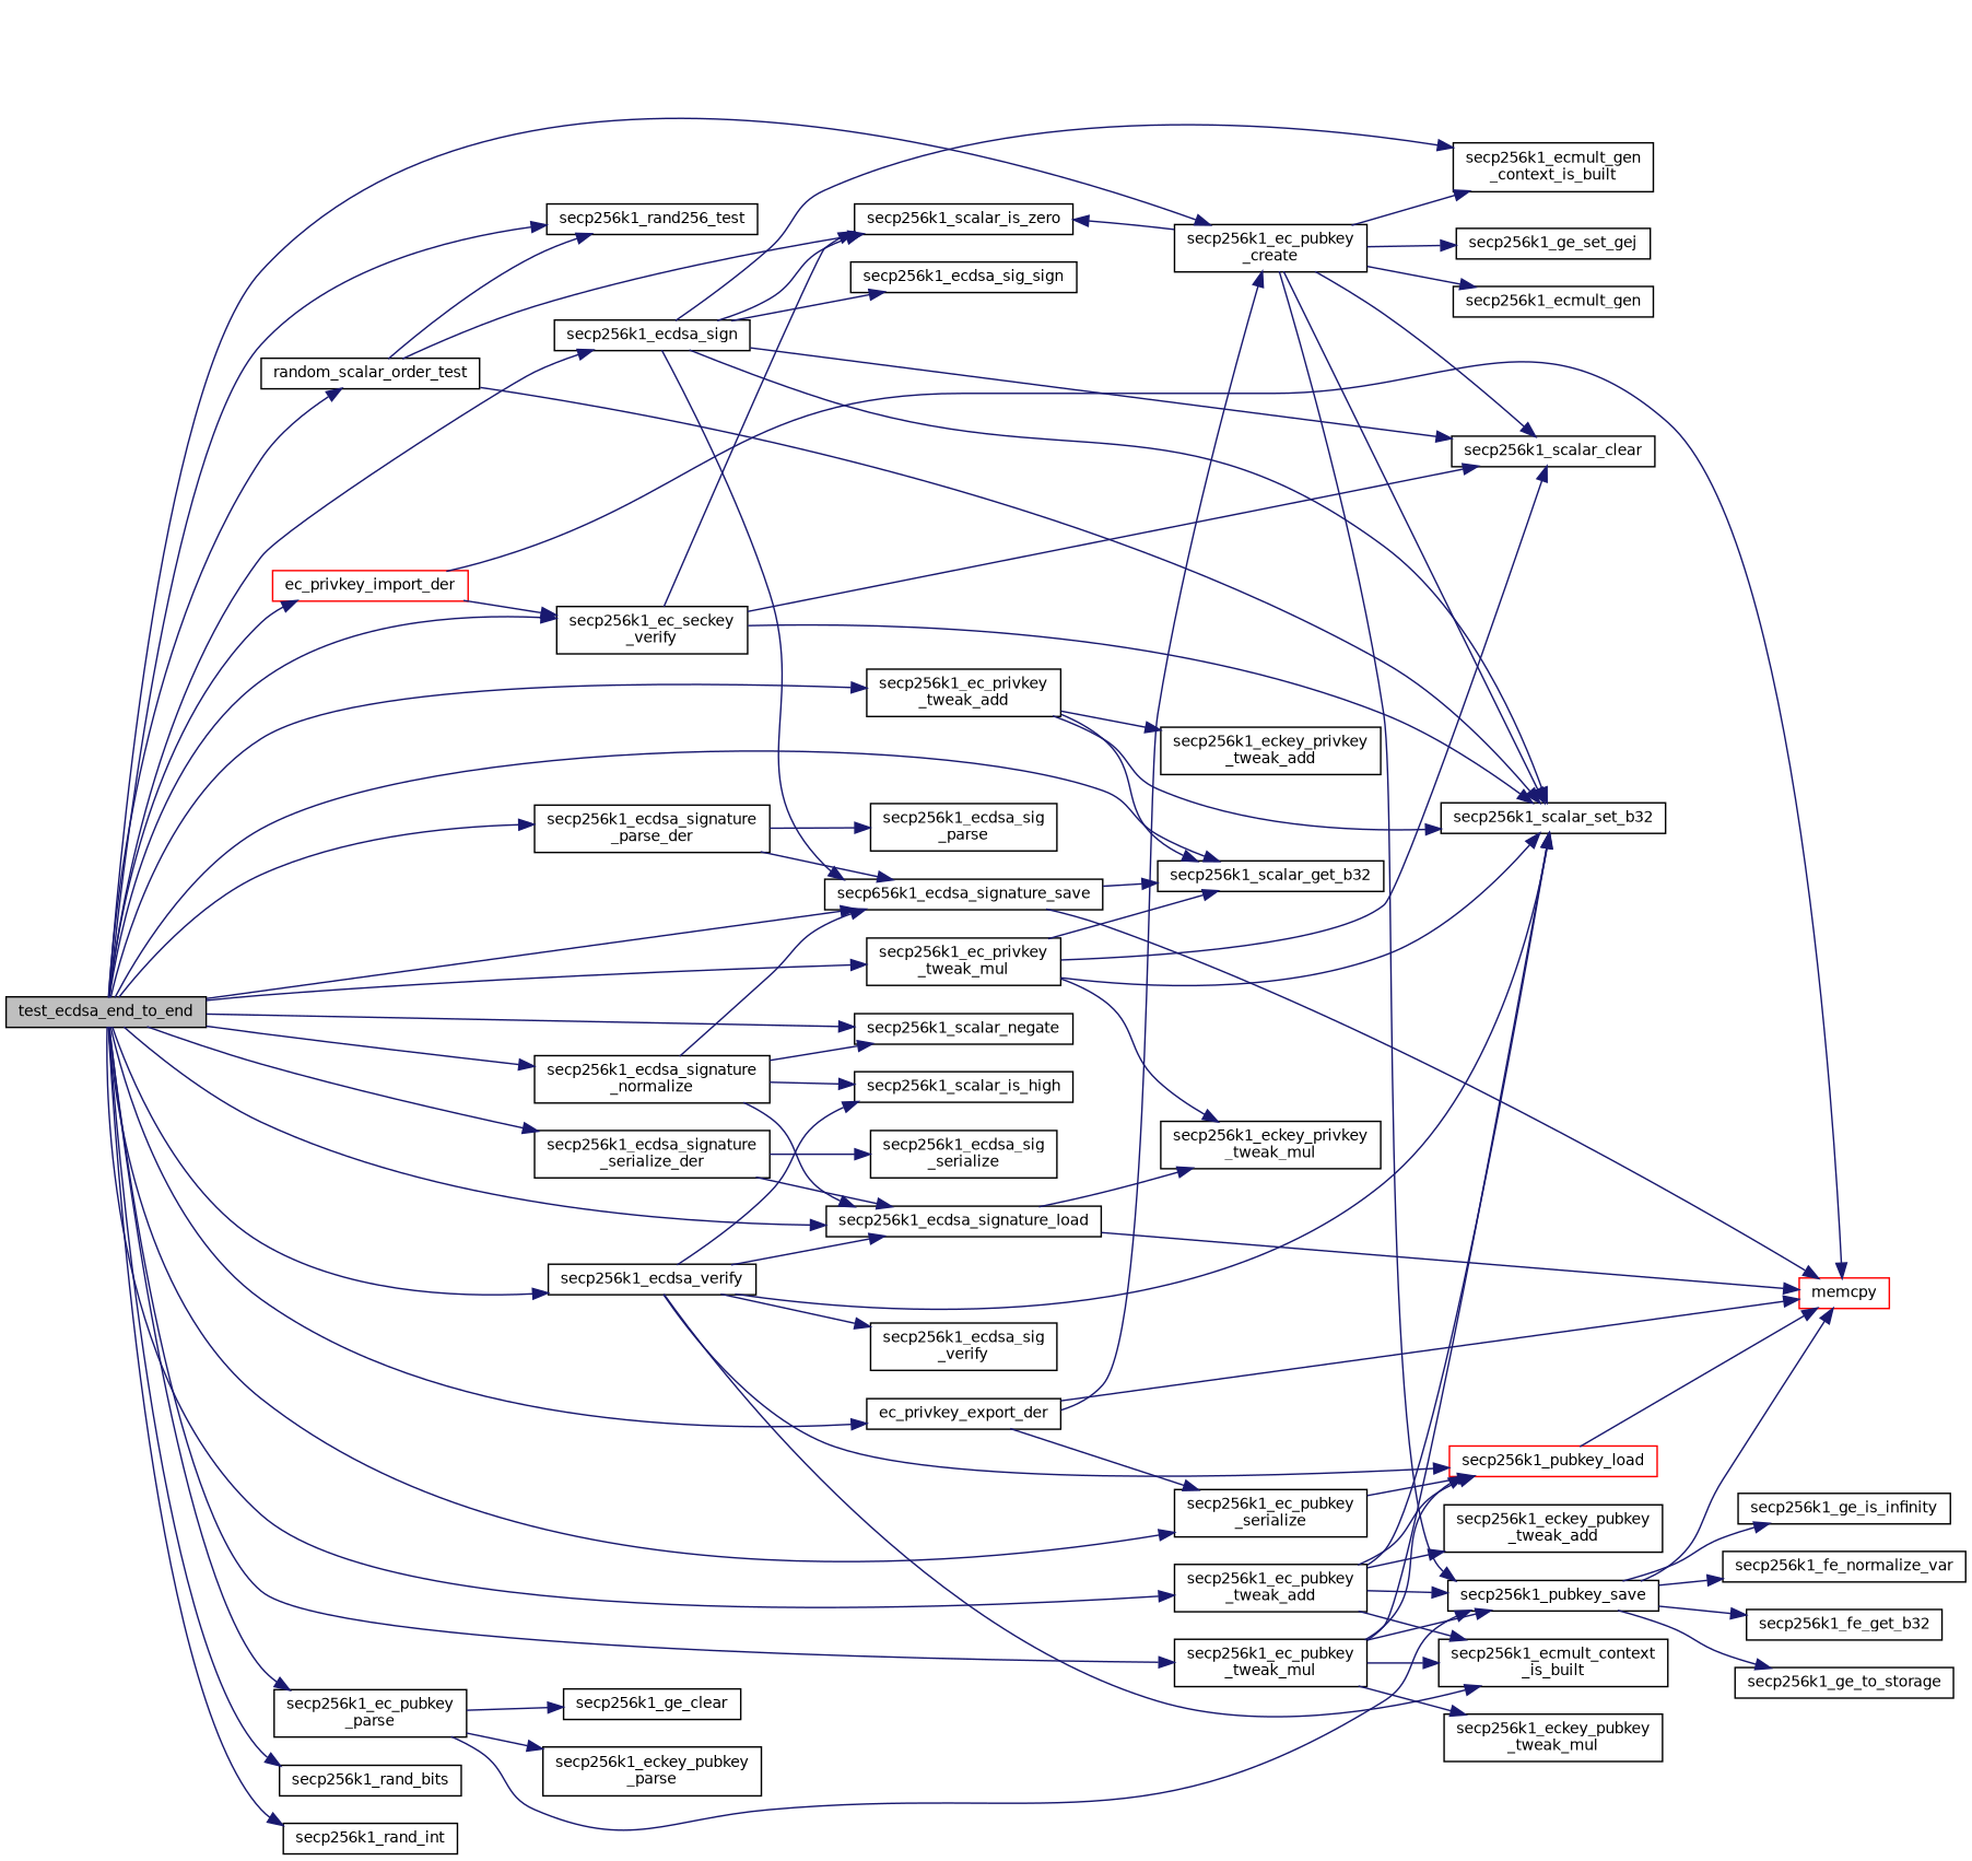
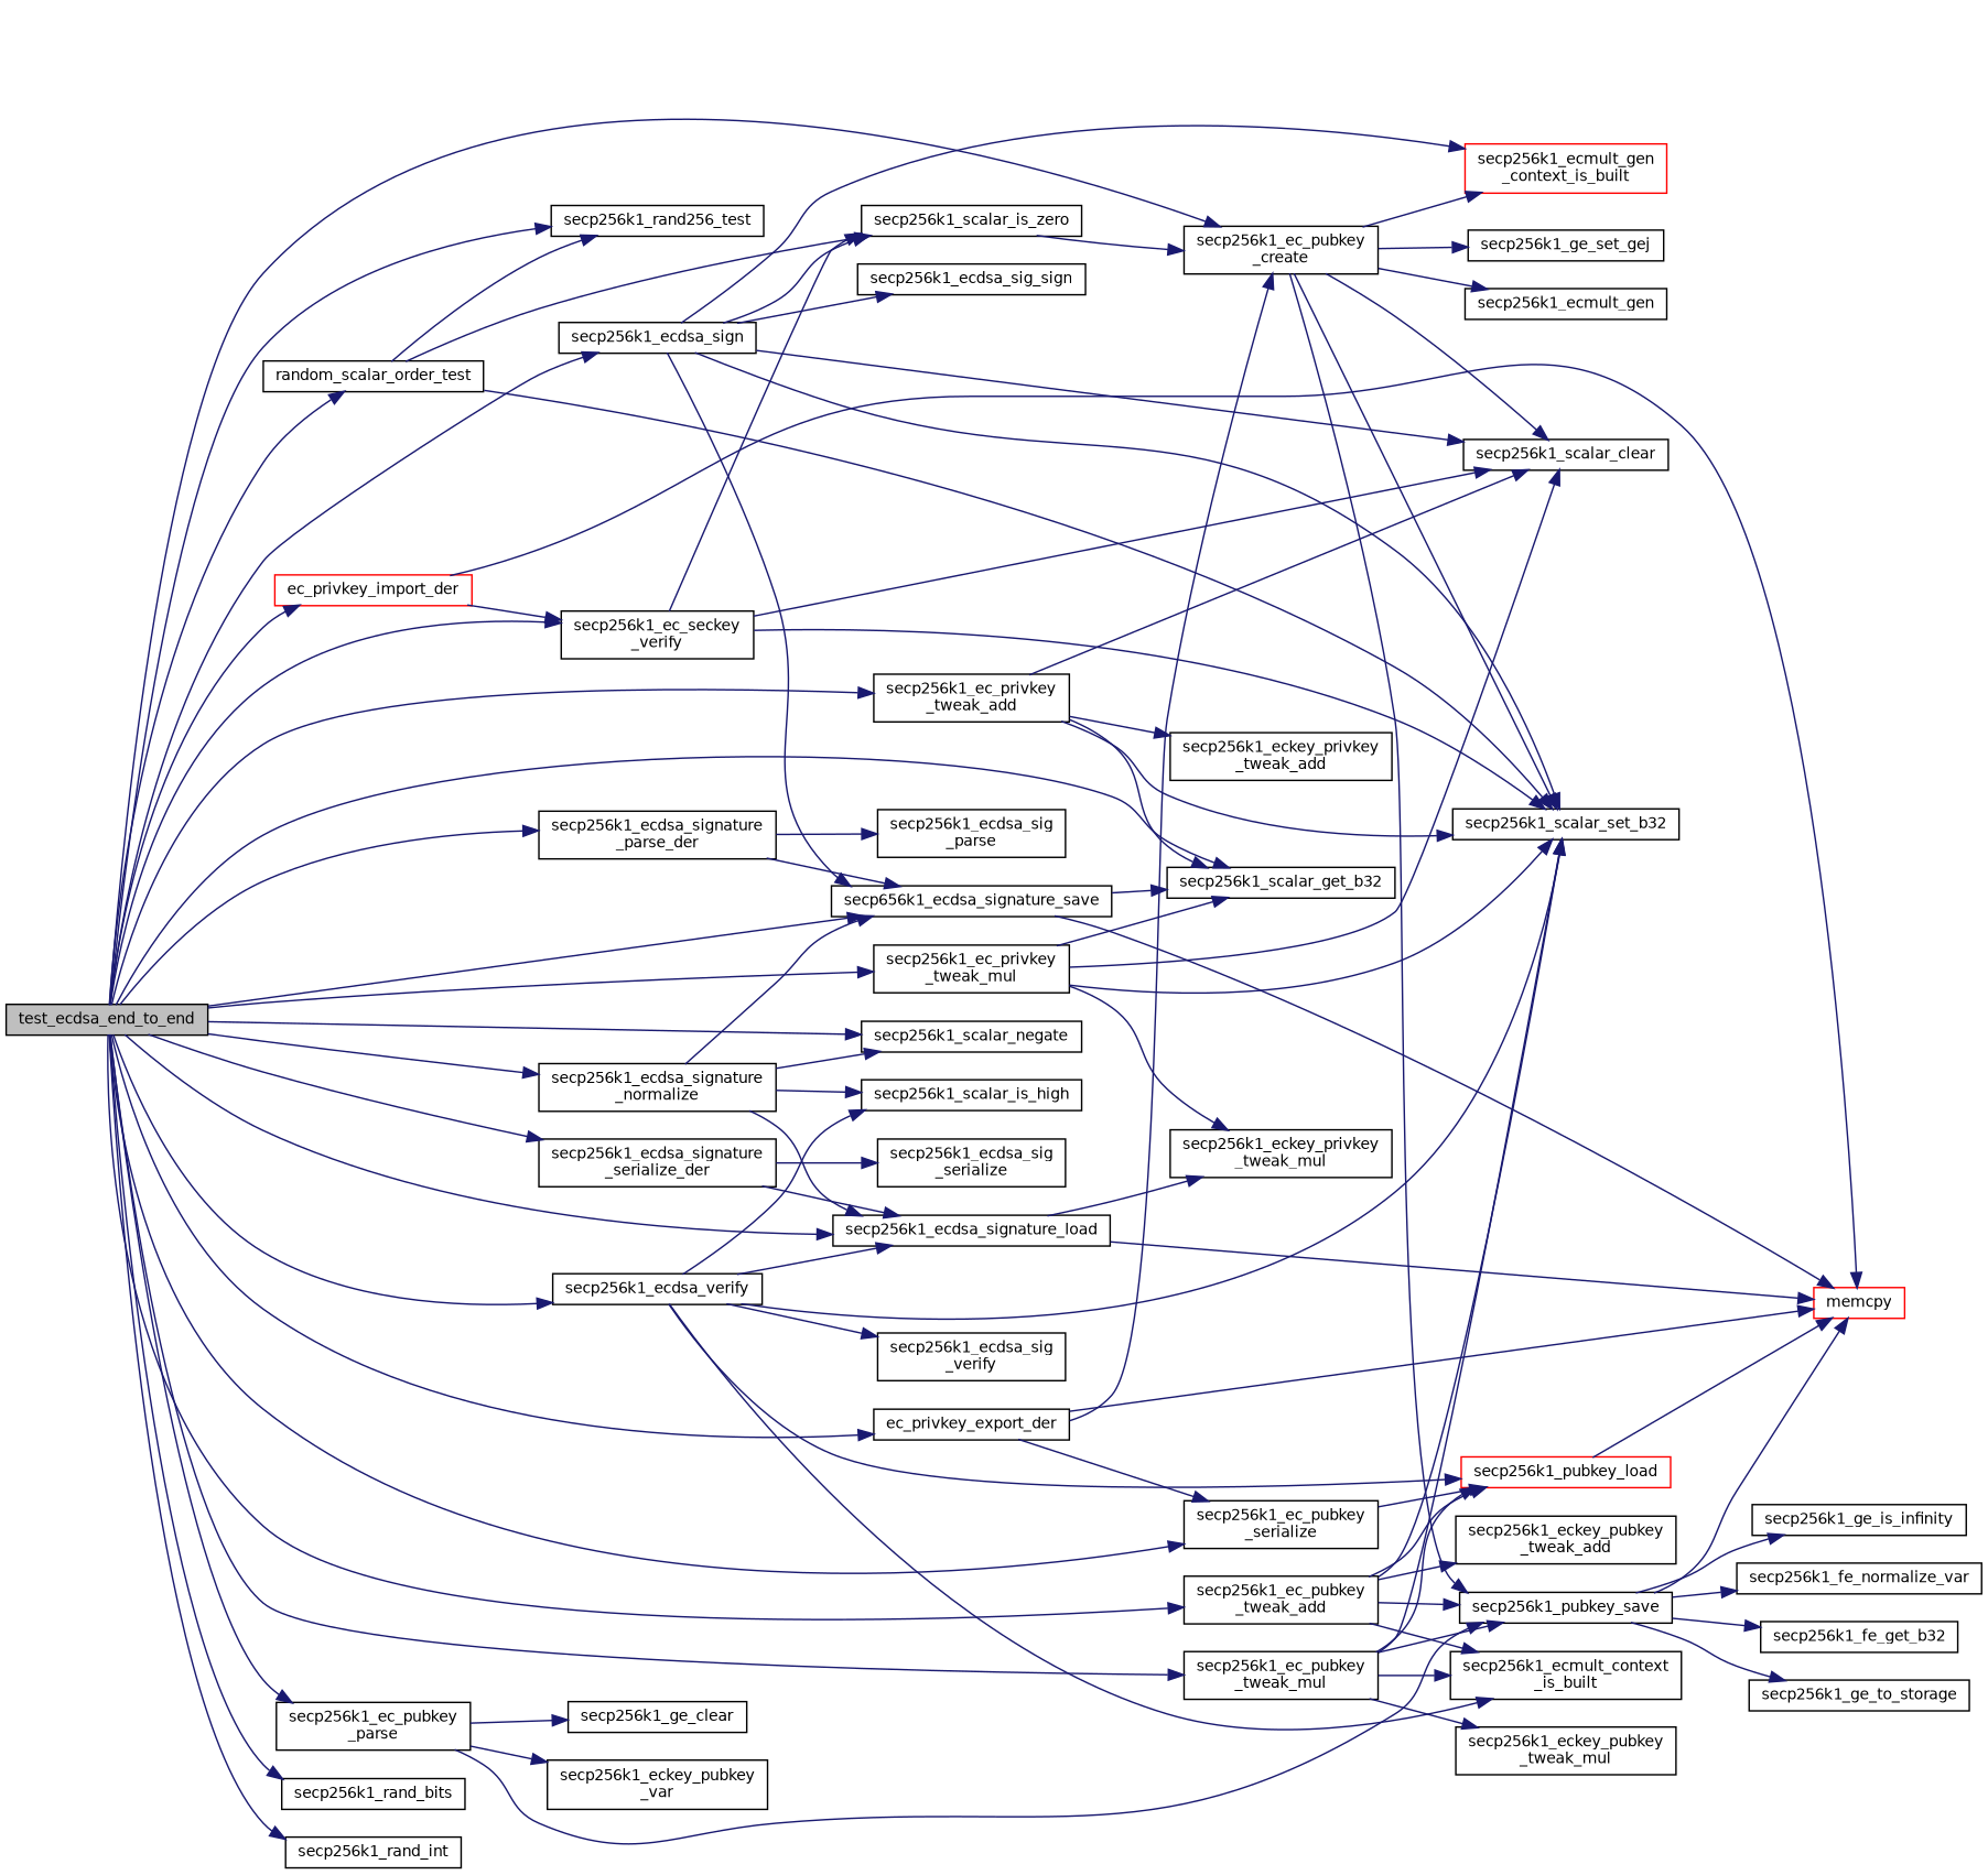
  digraph {
    rankdir=LR
    node [color=black fillcolor=white fontname=Helvetica fontsize=10 shape=record style=filled]
    edge [color=midnightblue fontname=Helvetica fontsize=10 labelfontname=Helvetica labelfontsize=10 style=solid]
    n1 [fillcolor=grey75 fontcolor=black height=0.2 label=test_ecdsa_end_to_end width=0.4]
    n2 [height=0.2 label=random_scalar_order_test width=0.4]
    n3 [height=0.2 label=secp256k1_rand256_test width=0.4]
    n4 [height=0.2 label=secp256k1_scalar_get_b32 width=0.4]
    n5 [height=0.2 label="secp256k1_ec_seckey\l_verify" width=0.4]
    n6 [height=0.2 label="secp256k1_ec_pubkey\l_create" width=0.4]
    n7 [height=0.2 label="secp256k1_ec_pubkey\l_serialize" width=0.4]
    n8 [height=0.2 label=secp256k1_rand_bits width=0.4]
    n9 [height=0.2 label="secp256k1_ec_pubkey\l_parse" width=0.4]
    n10 [height=0.2 label=ec_privkey_export_der width=0.4]
    n11 [color=red height=0.2 label=ec_privkey_import_der width=0.4]
    n12 [height=0.2 label=secp256k1_rand_int width=0.4]
    n13 [height=0.2 label="secp256k1_ec_privkey\l_tweak_add" width=0.4]
    n14 [height=0.2 label="secp256k1_ec_pubkey\l_tweak_add" width=0.4]
    n15 [height=0.2 label="secp256k1_ec_privkey\l_tweak_mul" width=0.4]
    n16 [height=0.2 label="secp256k1_ec_pubkey\l_tweak_mul" width=0.4]
    n17 [height=0.2 label=secp256k1_ecdsa_sign width=0.4]
    n18 [height=0.2 label=secp656k1_ecdsa_signature_save width=0.4]
    n19 [height=0.2 label=secp256k1_ecdsa_verify width=0.4]
    n20 [height=0.2 label=secp256k1_ecdsa_signature_load width=0.4]
    n21 [height=0.2 label="secp256k1_ecdsa_signature\l_normalize" width=0.4]
    n22 [height=0.2 label=secp256k1_scalar_negate width=0.4]
    n23 [height=0.2 label="secp256k1_ecdsa_signature\l_serialize_der" width=0.4]
    n24 [height=0.2 label="secp256k1_ecdsa_signature\l_parse_der" width=0.4]
    n25 [height=0.2 label=secp256k1_scalar_set_b32 width=0.4]
    n26 [height=0.2 label=secp256k1_scalar_is_zero width=0.4]
    n27 [height=0.2 label=secp256k1_scalar_clear width=0.4]
-   n28 [height=0.2 label="secp256k1_ecmult_gen\l_context_is_built" width=0.4]
+   n28 [color=red height=0.2 label="secp256k1_ecmult_gen\l_context_is_built" width=0.4]
    n29 [height=0.2 label=secp256k1_ecmult_gen width=0.4]
    n30 [height=0.2 label=secp256k1_ge_set_gej width=0.4]
    n31 [height=0.2 label=secp256k1_pubkey_save width=0.4]
    n32 [color=red height=0.2 label=secp256k1_pubkey_load width=0.4]
-   n33 [height=0.2 label="secp256k1_eckey_pubkey\l_parse" width=0.4]
+   n33 [height=0.2 label="secp256k1_eckey_pubkey\l_var" width=0.4]
    n34 [height=0.2 label=secp256k1_ge_clear width=0.4]
    n35 [color=red height=0.2 label=memcpy width=0.4]
    n36 [height=0.2 label="secp256k1_eckey_privkey\l_tweak_add" width=0.4]
    n37 [height=0.2 label="secp256k1_ecmult_context\l_is_built" width=0.4]
    n38 [height=0.2 label="secp256k1_eckey_pubkey\l_tweak_add" width=0.4]
    n39 [height=0.2 label="secp256k1_eckey_privkey\l_tweak_mul" width=0.4]
    n40 [height=0.2 label="secp256k1_eckey_pubkey\l_tweak_mul" width=0.4]
    n41 [height=0.2 label=secp256k1_ecdsa_sig_sign width=0.4]
    n42 [height=0.2 label=secp256k1_scalar_is_high width=0.4]
    n43 [height=0.2 label="secp256k1_ecdsa_sig\l_verify" width=0.4]
    n44 [height=0.2 label="secp256k1_ecdsa_sig\l_serialize" width=0.4]
    n45 [height=0.2 label="secp256k1_ecdsa_sig\l_parse" width=0.4]
    n46 [height=0.2 label=secp256k1_ge_to_storage width=0.4]
    n47 [height=0.2 label=secp256k1_ge_is_infinity width=0.4]
    n48 [height=0.2 label=secp256k1_fe_normalize_var width=0.4]
    n49 [height=0.2 label=secp256k1_fe_get_b32 width=0.4]
    n1 -> n2
    n1 -> n3
    n1 -> n4
    n1 -> n5
    n1 -> n6
    n1 -> n7
    n1 -> n8
    n1 -> n9
    n1 -> n10
    n1 -> n11
    n1 -> n12
    n1 -> n13
    n1 -> n14
    n1 -> n15
    n1 -> n16
    n1 -> n17
    n1 -> n18
    n1 -> n19
    n1 -> n20
    n1 -> n21
    n1 -> n22
    n1 -> n23
    n1 -> n24
    n2 -> n3
    n2 -> n25
    n2 -> n26
    n5 -> n25
    n5 -> n26
    n5 -> n27
    n6 -> n25
-   n6 -> n26
+   n26 -> n6
    n6 -> n27
    n6 -> n28
    n6 -> n29
    n6 -> n30
    n6 -> n31
    n7 -> n32
    n9 -> n31
    n9 -> n33
    n9 -> n34
    n10 -> n6
    n10 -> n7
    n10 -> n35
    n11 -> n5
    n11 -> n35
    n13 -> n4
    n13 -> n25
+   n13 -> n27
    n13 -> n36
    n14 -> n25
    n14 -> n31
    n14 -> n32
    n14 -> n37
    n14 -> n38
    n15 -> n4
    n15 -> n25
    n15 -> n27
    n15 -> n39
    n16 -> n25
    n16 -> n31
    n16 -> n32
    n16 -> n37
    n16 -> n40
    n17 -> n18
    n17 -> n25
    n17 -> n26
    n17 -> n27
    n17 -> n28
    n17 -> n41
    n18 -> n4
    n18 -> n35
    n19 -> n20
    n19 -> n25
    n19 -> n32
    n19 -> n37
    n19 -> n42
    n19 -> n43
    n20 -> n35
    n20 -> n39
    n21 -> n18
    n21 -> n20
    n21 -> n22
    n21 -> n42
    n23 -> n20
    n23 -> n44
    n24 -> n18
    n24 -> n45
    n31 -> n35
    n31 -> n46
    n31 -> n47
    n31 -> n48
    n31 -> n49
    n32 -> n35
  }
